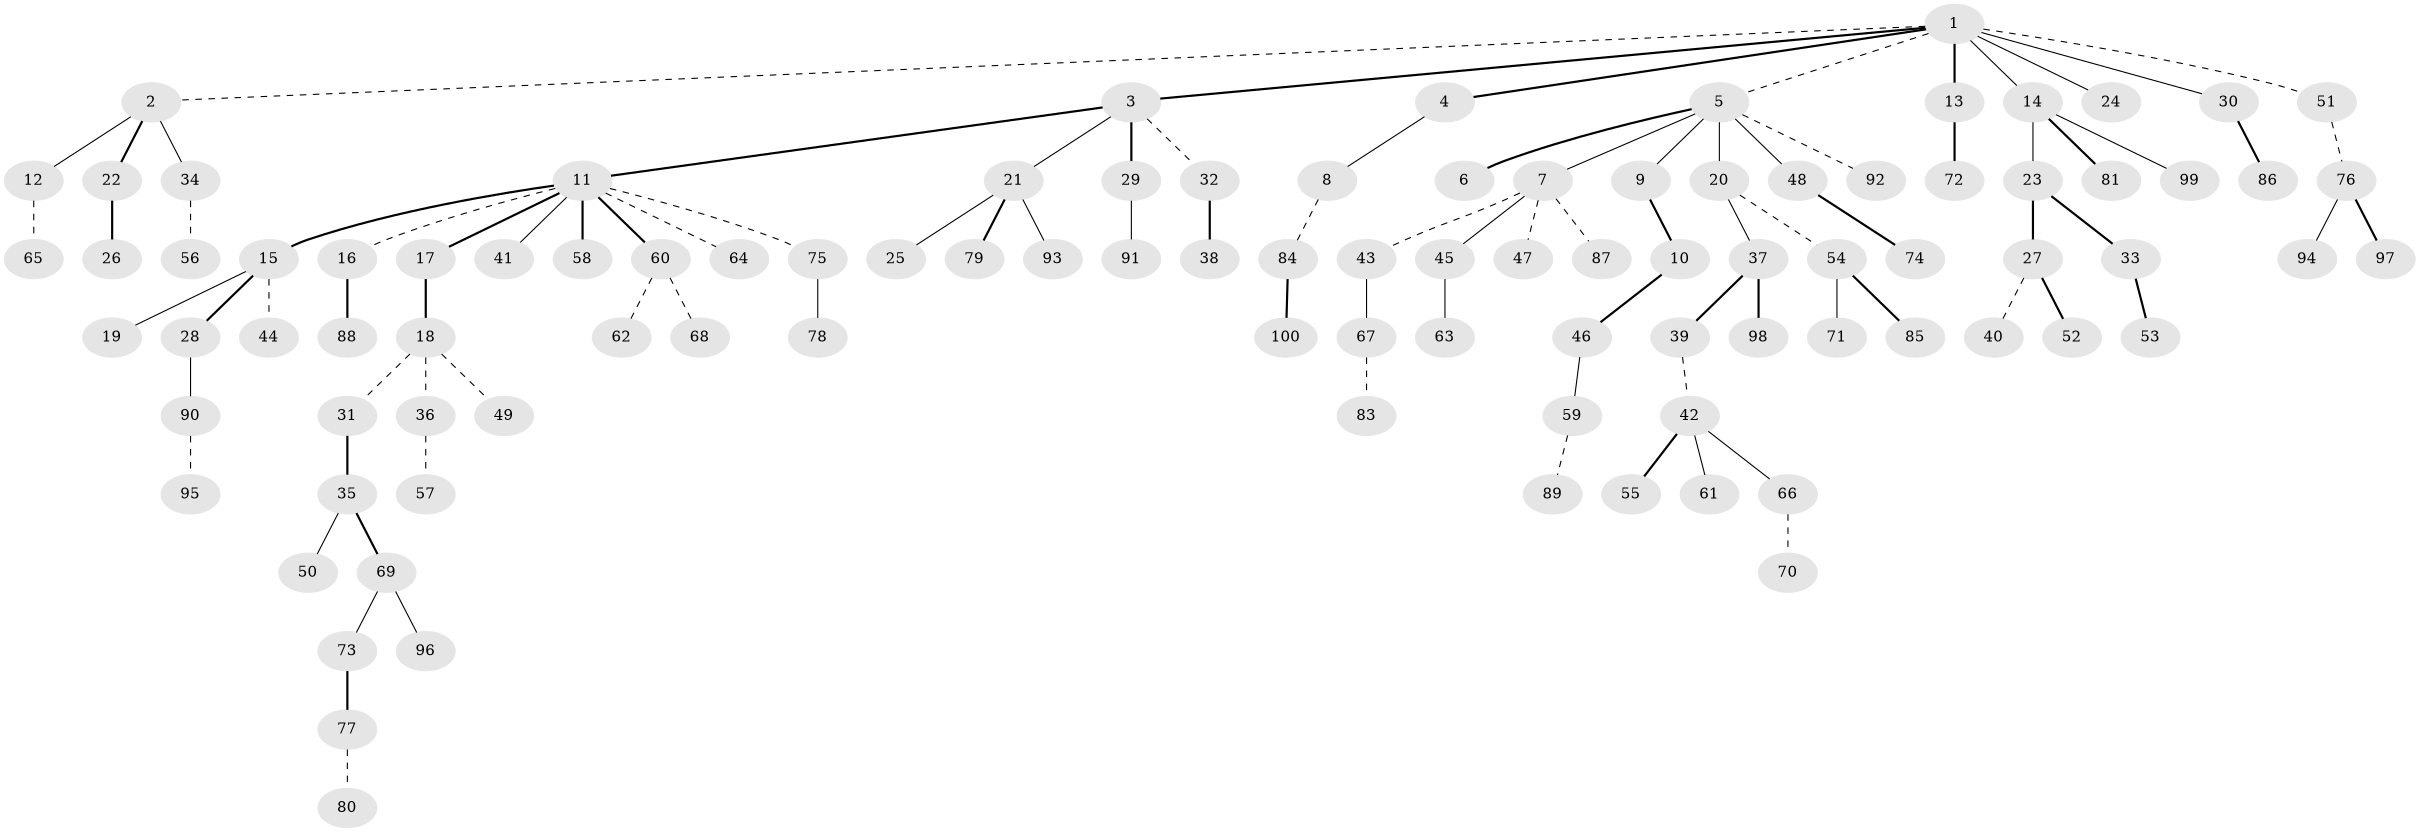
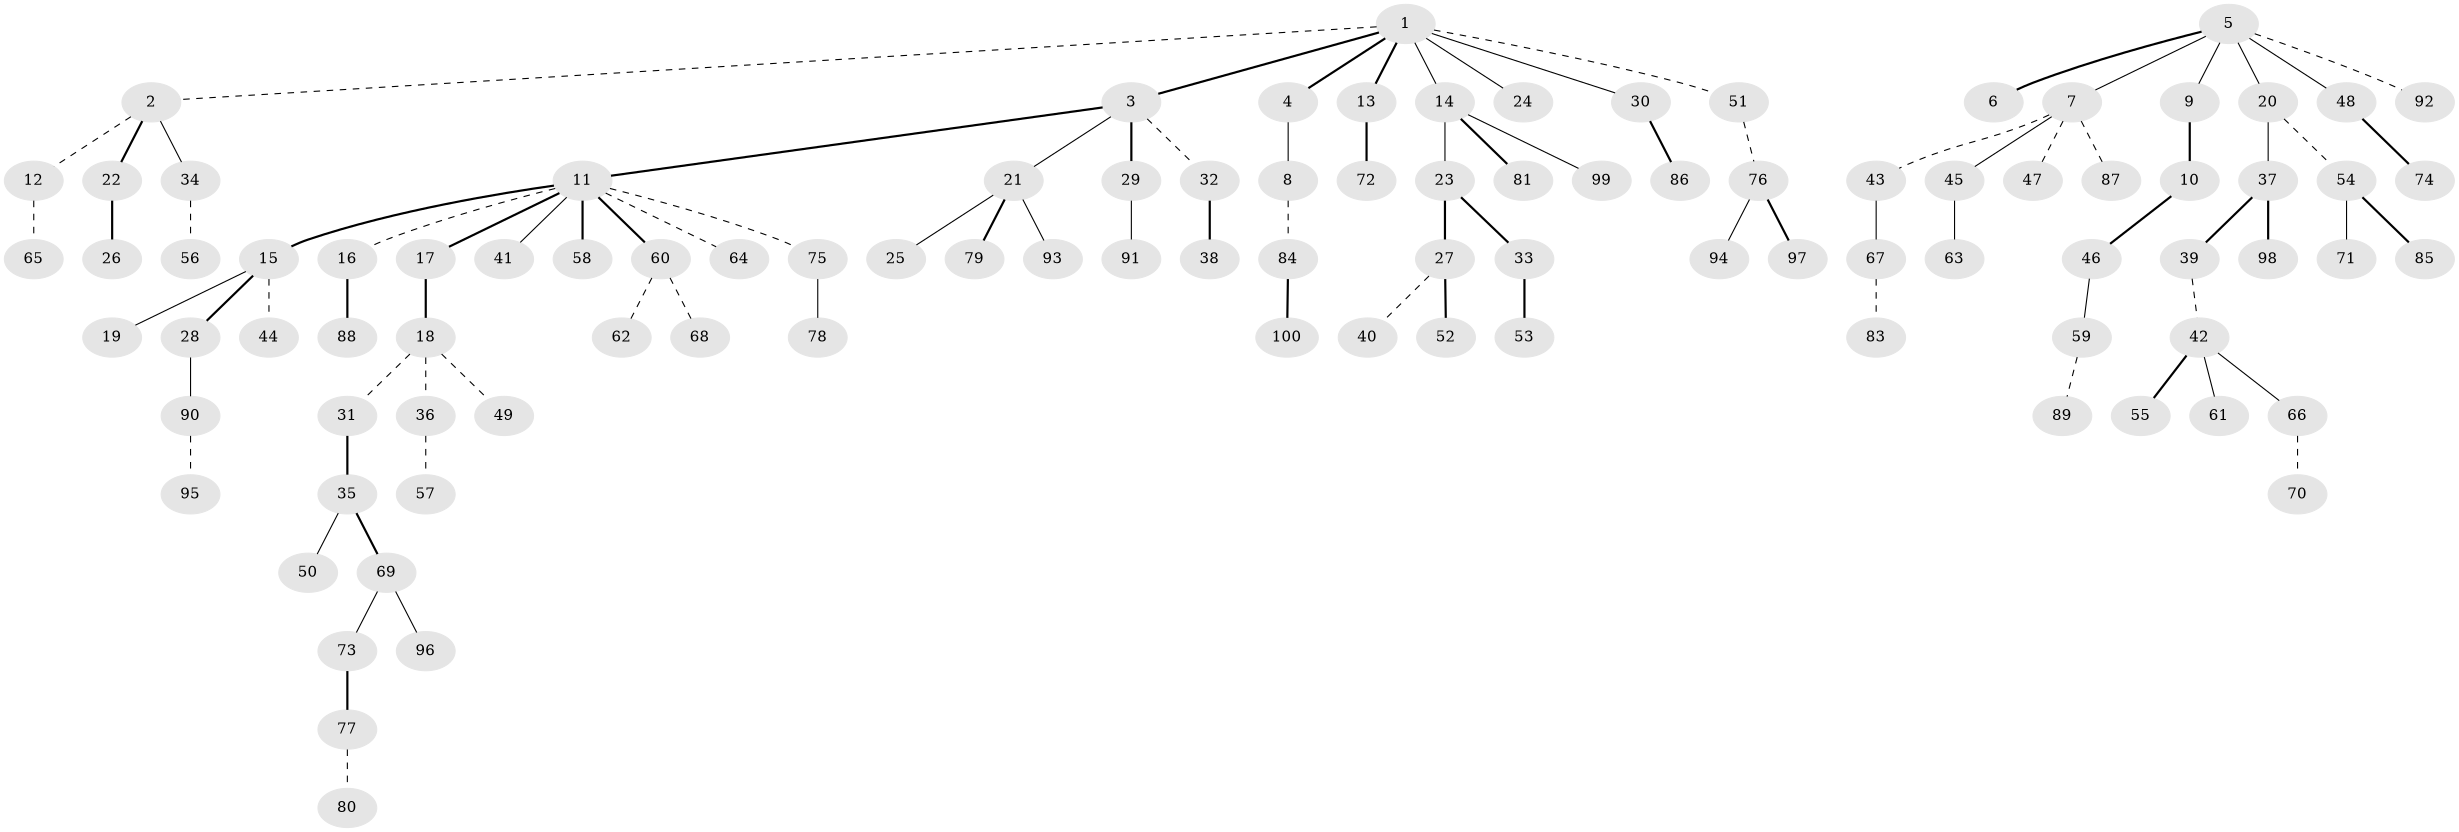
  graph {
    node [color=gray90 style=filled]
    edge [style=bold]
    1
    2
    3
    4
    5
    13
    14
    24
    30
    51
    12
    22
    34
    11
    21
    29
    32
    8
    6
    7
    9
    20
    48
    92
    72
    23
    81
    99
    86
    76
    65
    26
    56
    15
    16
    17
    41
    58
    60
    64
    75
    25
    79
    93
    91
    38
    84
    43
    45
    47
    87
    10
    37
    54
    74
    67
    63
    100
    46
    59
    19
    28
    44
    88
    18
    62
    68
    78
    27
    33
    90
    31
    36
    49
    35
    57
    39
    98
    71
    85
    40
    52
    53
    95
    50
    69
    73
    96
    42
    55
    61
    66
    70
    83
    89
    94
    97
    77
    80
    1 -- 2 [style=dashed]
    1 -- 3
    1 -- 4
-   1 -- 5 [style=dashed]
    1 -- 13
    1 -- 14 [style=solid]
    1 -- 24 [style=solid]
    1 -- 30 [style=solid]
    1 -- 51 [style=dashed]
-   2 -- 12 [style=solid]
+   2 -- 12 [style=dashed]
    2 -- 22
    2 -- 34 [style=solid]
    3 -- 11
    3 -- 21 [style=solid]
    3 -- 29
    3 -- 32 [style=dashed]
    4 -- 8 [style=solid]
    5 -- 6
    5 -- 7 [style=solid]
    5 -- 9 [style=solid]
    5 -- 20 [style=solid]
    5 -- 48 [style=solid]
    5 -- 92 [style=dashed]
    13 -- 72
    14 -- 23 [style=solid]
    14 -- 81
    14 -- 99 [style=solid]
    30 -- 86
    51 -- 76 [style=dashed]
    12 -- 65 [style=dashed]
    22 -- 26
    34 -- 56 [style=dashed]
    11 -- 15
    11 -- 16 [style=dashed]
    11 -- 17
    11 -- 41 [style=solid]
    11 -- 58
    11 -- 60
    11 -- 64 [style=dashed]
    11 -- 75 [style=dashed]
    21 -- 25 [style=solid]
    21 -- 79
    21 -- 93 [style=solid]
    29 -- 91 [style=solid]
    32 -- 38
    8 -- 84 [style=dashed]
    7 -- 43 [style=dashed]
    7 -- 45 [style=solid]
    7 -- 47 [style=dashed]
    7 -- 87 [style=dashed]
    9 -- 10
    20 -- 37 [style=solid]
    20 -- 54 [style=dashed]
    48 -- 74
    23 -- 27
    23 -- 33
    76 -- 94 [style=solid]
    76 -- 97
    15 -- 19 [style=solid]
    15 -- 28
    15 -- 44 [style=dashed]
    16 -- 88
    17 -- 18
    60 -- 62 [style=dashed]
    60 -- 68 [style=dashed]
    75 -- 78 [style=solid]
    84 -- 100
    43 -- 67 [style=solid]
    45 -- 63 [style=solid]
    10 -- 46
    37 -- 39
    37 -- 98
    54 -- 71 [style=solid]
    54 -- 85
    67 -- 83 [style=dashed]
    46 -- 59 [style=solid]
    59 -- 89 [style=dashed]
    28 -- 90 [style=solid]
    18 -- 31 [style=dashed]
    18 -- 36 [style=dashed]
    18 -- 49 [style=dashed]
    27 -- 40 [style=dashed]
    27 -- 52
    33 -- 53
    90 -- 95 [style=dashed]
    31 -- 35
    36 -- 57 [style=dashed]
    35 -- 50 [style=solid]
    35 -- 69
    39 -- 42 [style=dashed]
    69 -- 73 [style=solid]
    69 -- 96 [style=solid]
    73 -- 77
    42 -- 55
    42 -- 61 [style=solid]
    42 -- 66 [style=solid]
    66 -- 70 [style=dashed]
    77 -- 80 [style=dashed]
  }
